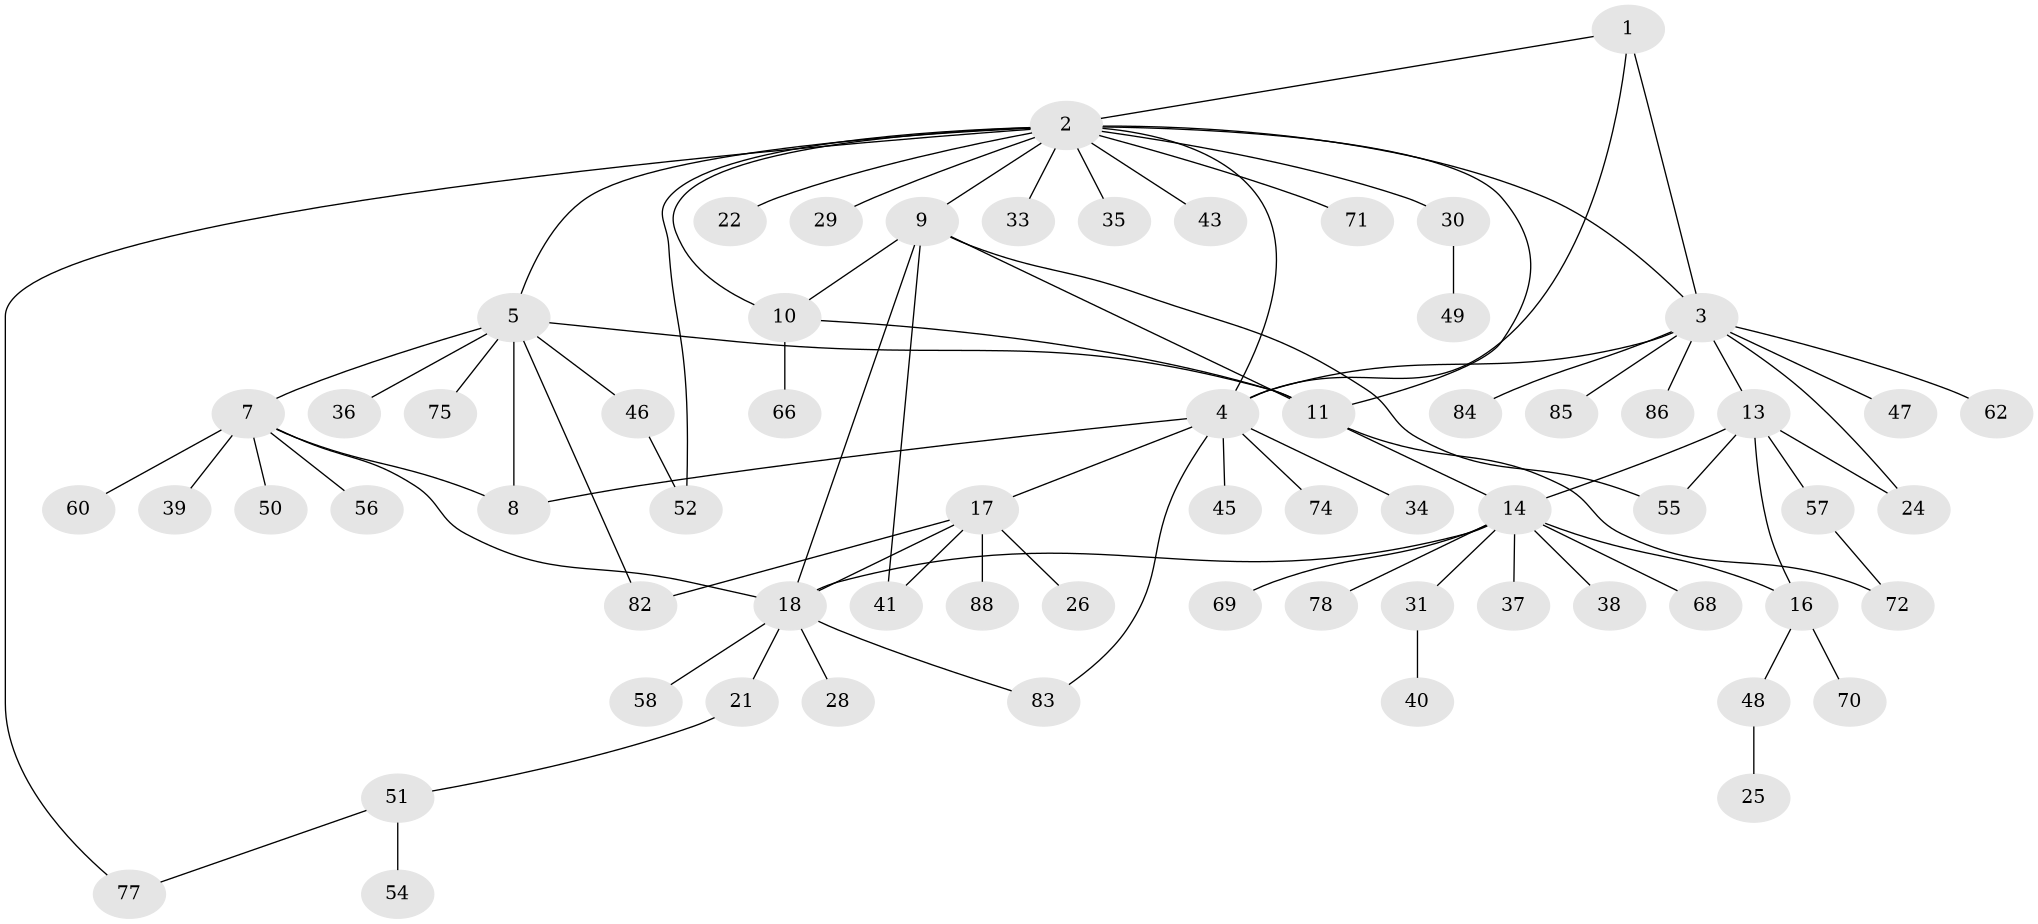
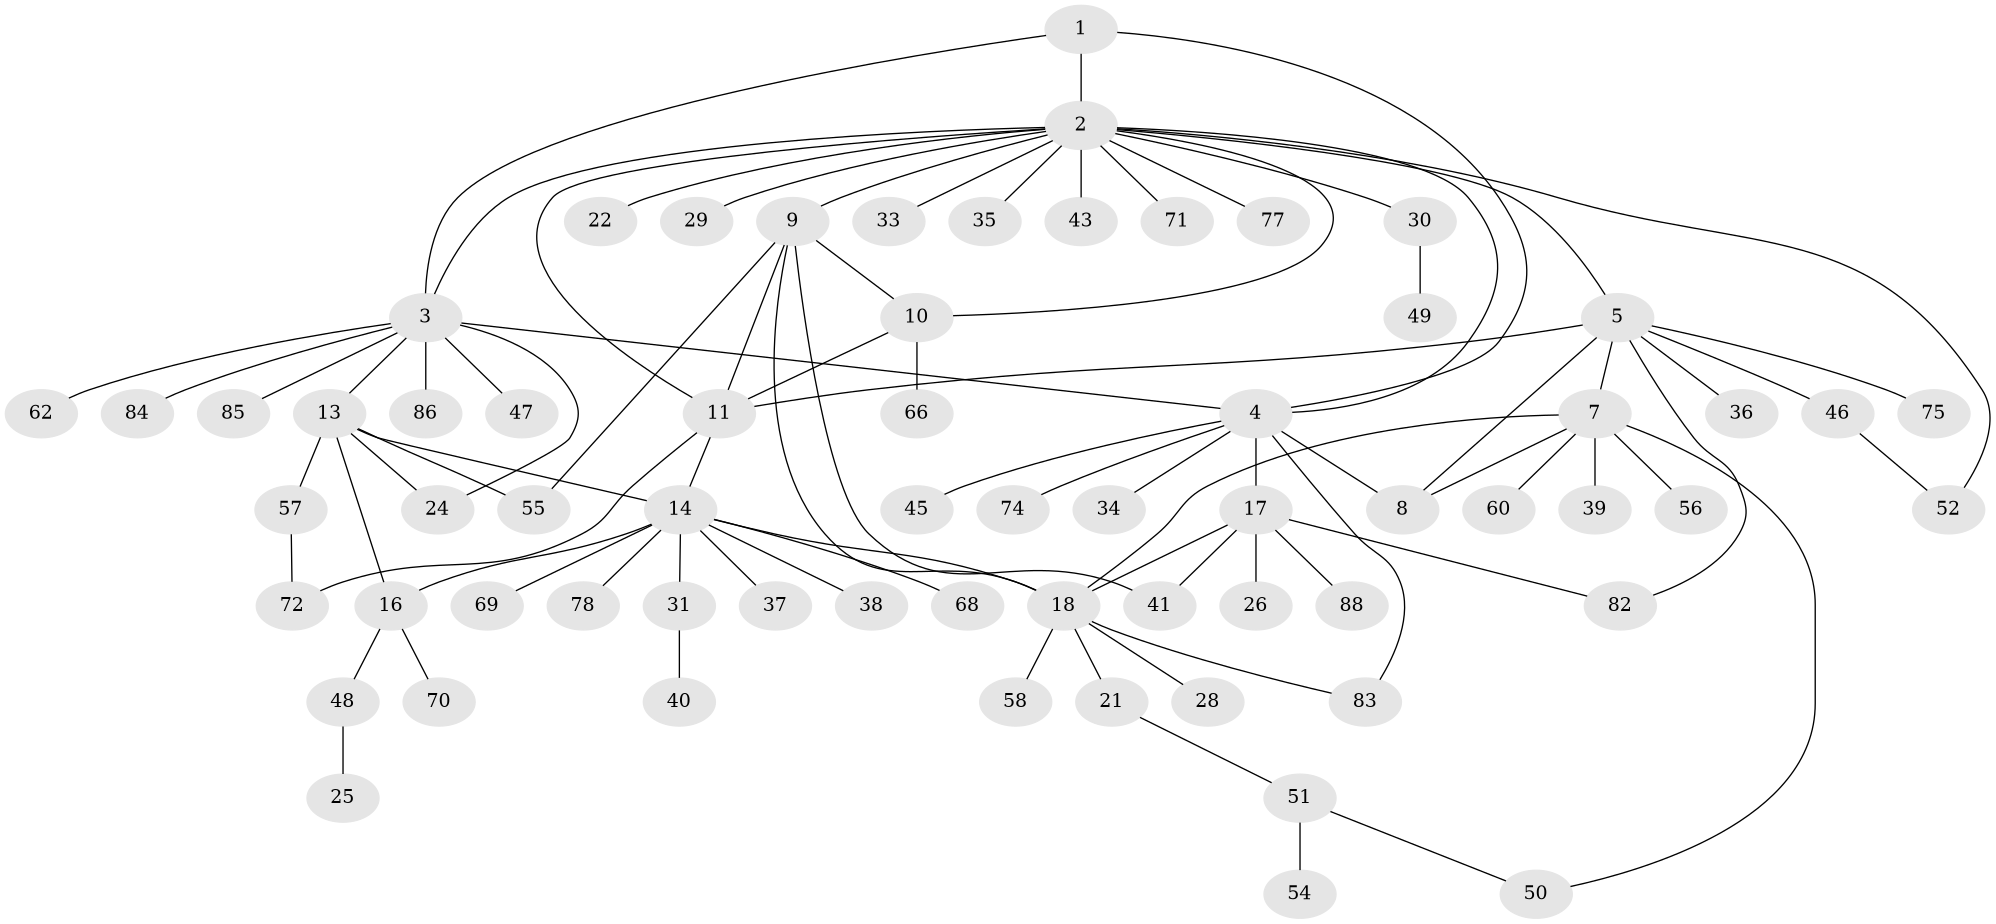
  graph {
    node [color=gray90 style=filled]
    2 [super="+12"]
    3 [super="+73"]
    4 [super="+63"]
    5 [super="+6"]
    9 [super="+80"]
    10 [super="+44"]
    11 [super="+23"]
    22
    29
    30
    33
    35
    43
    52 [super="+87"]
    71
    77
    1
    13 [super="+27"]
    24 [super="+53"]
    47
    62
    84
    85
    86
    8
    17 [super="+19"]
    34 [super="+61"]
    45
    74
    83
    7 [super="+59"]
    36 [super="+64"]
    46 [super="+76"]
    75
    82
    18 [super="+20"]
    41 [super="+42"]
    55
    66
    14 [super="+15"]
    72
    49 [super="+65"]
    16 [super="+32"]
    57
    26
    88
    39
    50
    56
    60
    31 [super="+81"]
    37
    38
    68
    69
    78
    21
    28
    58
    48
    70
    40
    25 [super="+79"]
    51 [super="+67"]
    54
    2 -- 3
    2 -- 4
    2 -- 5
    2 -- 9
    2 -- 10
    2 -- 11
    2 -- 22
    2 -- 29
    2 -- 30
    2 -- 33
    2 -- 35
    2 -- 43
    2 -- 52
    2 -- 71
    2 -- 77
    3 -- 4
    3 -- 13
    3 -- 24
    3 -- 47
    3 -- 62
    3 -- 84
    3 -- 85
    3 -- 86
    4 -- 8
    4 -- 17
    4 -- 34
    4 -- 45
    4 -- 74
    4 -- 83
    5 -- 11
    5 -- 8 [weight=2]
    5 -- 7 [weight=2]
    5 -- 36
    5 -- 46
    5 -- 75
    5 -- 82
    9 -- 10
    9 -- 11
    9 -- 18
    9 -- 41
    9 -- 55
    10 -- 11
    10 -- 66
    11 -- 14
    11 -- 72
    30 -- 49
    1 -- 2
    1 -- 3
    1 -- 4
    13 -- 24
    13 -- 55
    13 -- 14 [weight=2]
    13 -- 16
    13 -- 57
    17 -- 82
    17 -- 18 [weight=4]
    17 -- 41
    17 -- 26
    17 -- 88
    7 -- 8
    7 -- 18
    7 -- 39
    7 -- 50
    7 -- 56
    7 -- 60
    46 -- 52
    18 -- 83
    18 -- 21
    18 -- 28
    18 -- 58
    14 -- 18
    14 -- 16 [weight=2]
    14 -- 31
    14 -- 37
    14 -- 38
    14 -- 68
    14 -- 69
    14 -- 78
    16 -- 48
    16 -- 70
    57 -- 72
    31 -- 40
    21 -- 51
    48 -- 25
-   51 -- 77
+   51 -- 50
    51 -- 54
  }
